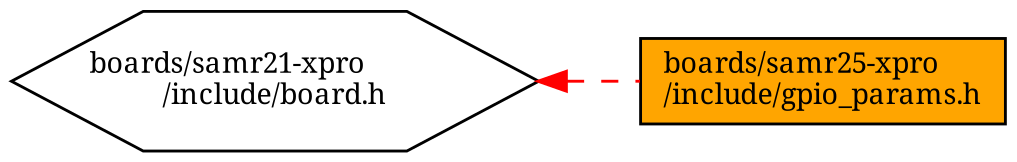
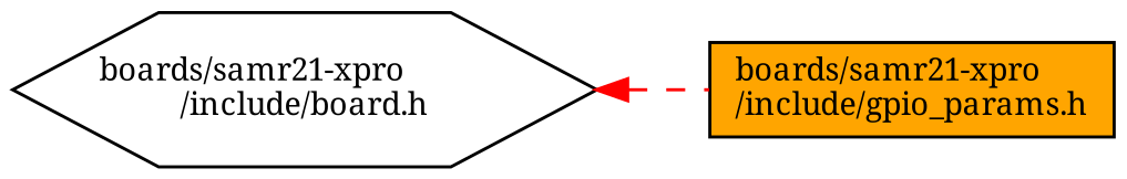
  digraph {
    rankdir=LR
    fontname="Noto Serif"
    node [color=black fontname="Noto Serif" fontsize=10 style=filled]
    n1 [fillcolor=white fontcolor=black height=0.2 label="boards/samr21-xpro\l/include/board.h" shape=hexagon width=0.4]
-   n2 [fillcolor=orange height=0.2 label="boards/samr25-xpro\l/include/gpio_params.h" shape=box width=0.4]
+   n2 [fillcolor=orange height=0.2 label="boards/samr21-xpro\l/include/gpio_params.h" shape=box width=0.4]
    n1 -> n2 [color=red dir=back fontname="Noto Serif" fontsize=10 labelfontname=Helvetica labelfontsize=10 style=dashed]
  }
